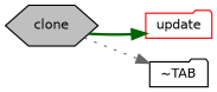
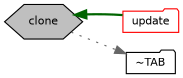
  digraph {
    rankdir=LR
    node [color=black fontname=Helvetica fontsize=10 shape=folder]
    edge [fontname=Helvetica fontsize=10 labelfontname=Helvetica labelfontsize=10]
    n1 [fillcolor=grey75 fontcolor=black height=0.2 label=clone shape=hexagon style=filled width=0.4]
    n2 [color=red height=0.2 label=update width=0.4]
    n3 [height=0.2 label="~TAB" width=0.4]
-   n1 -> n2 [color=darkgreen style=bold]
+   n2 -> n1 [color=darkgreen style=bold]
    n1 -> n3 [color=gray40 style=dotted]
  }
